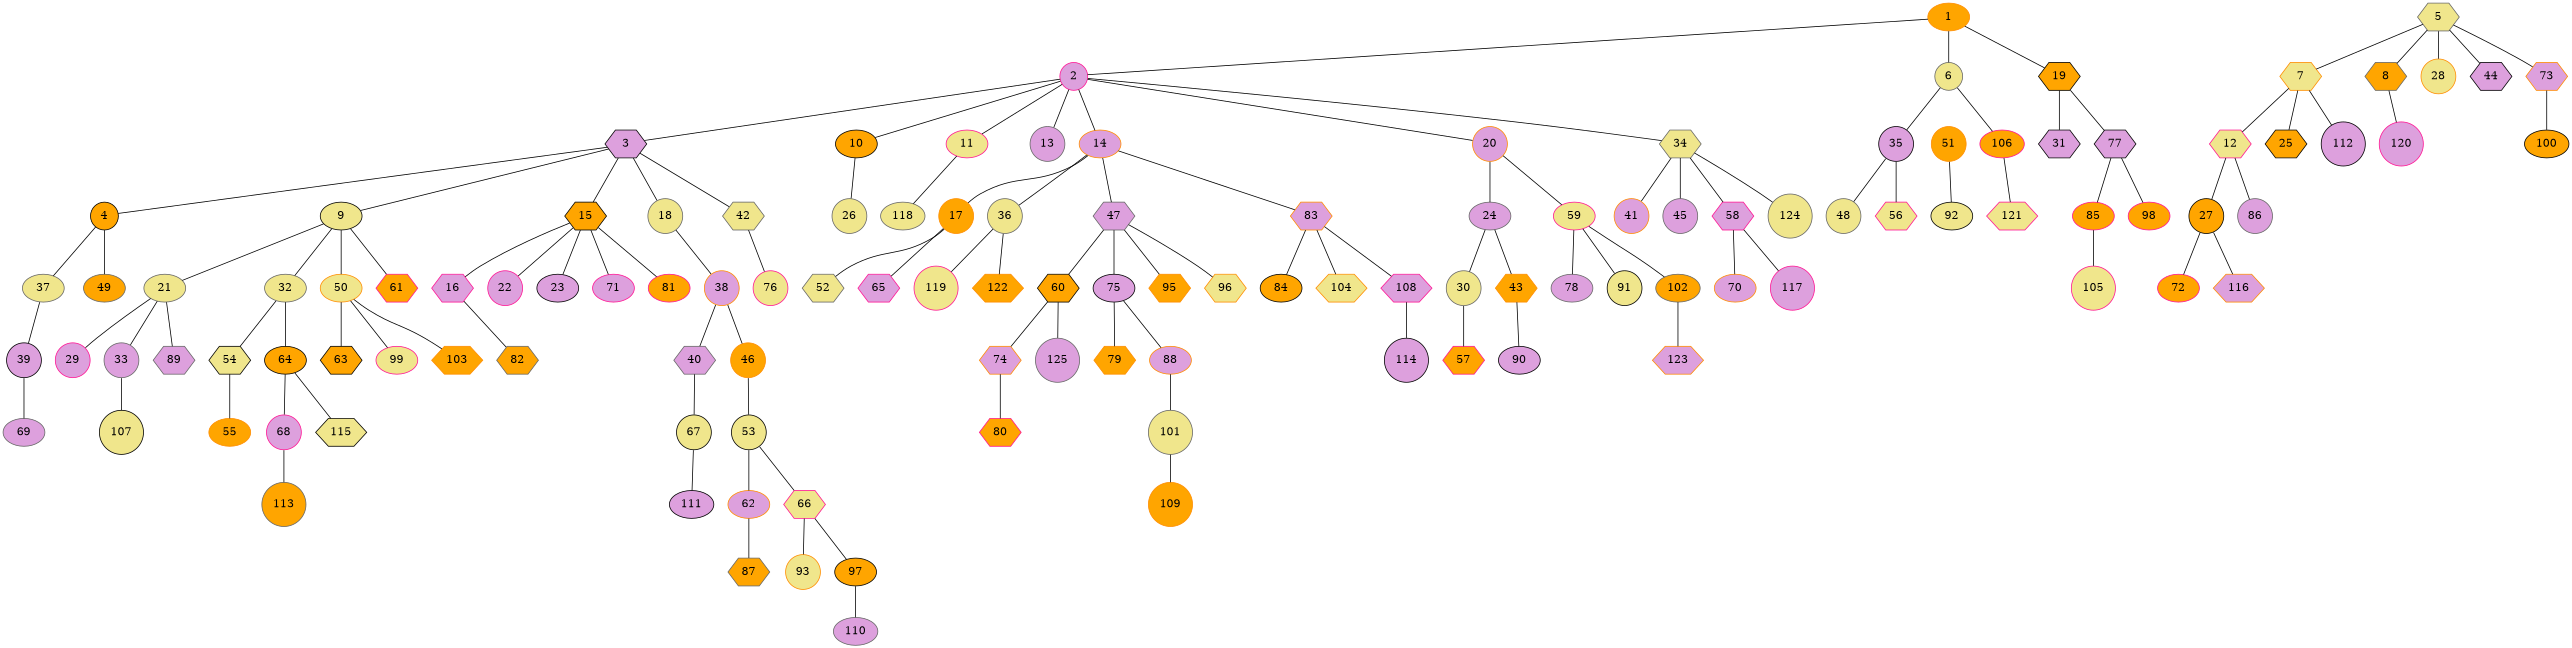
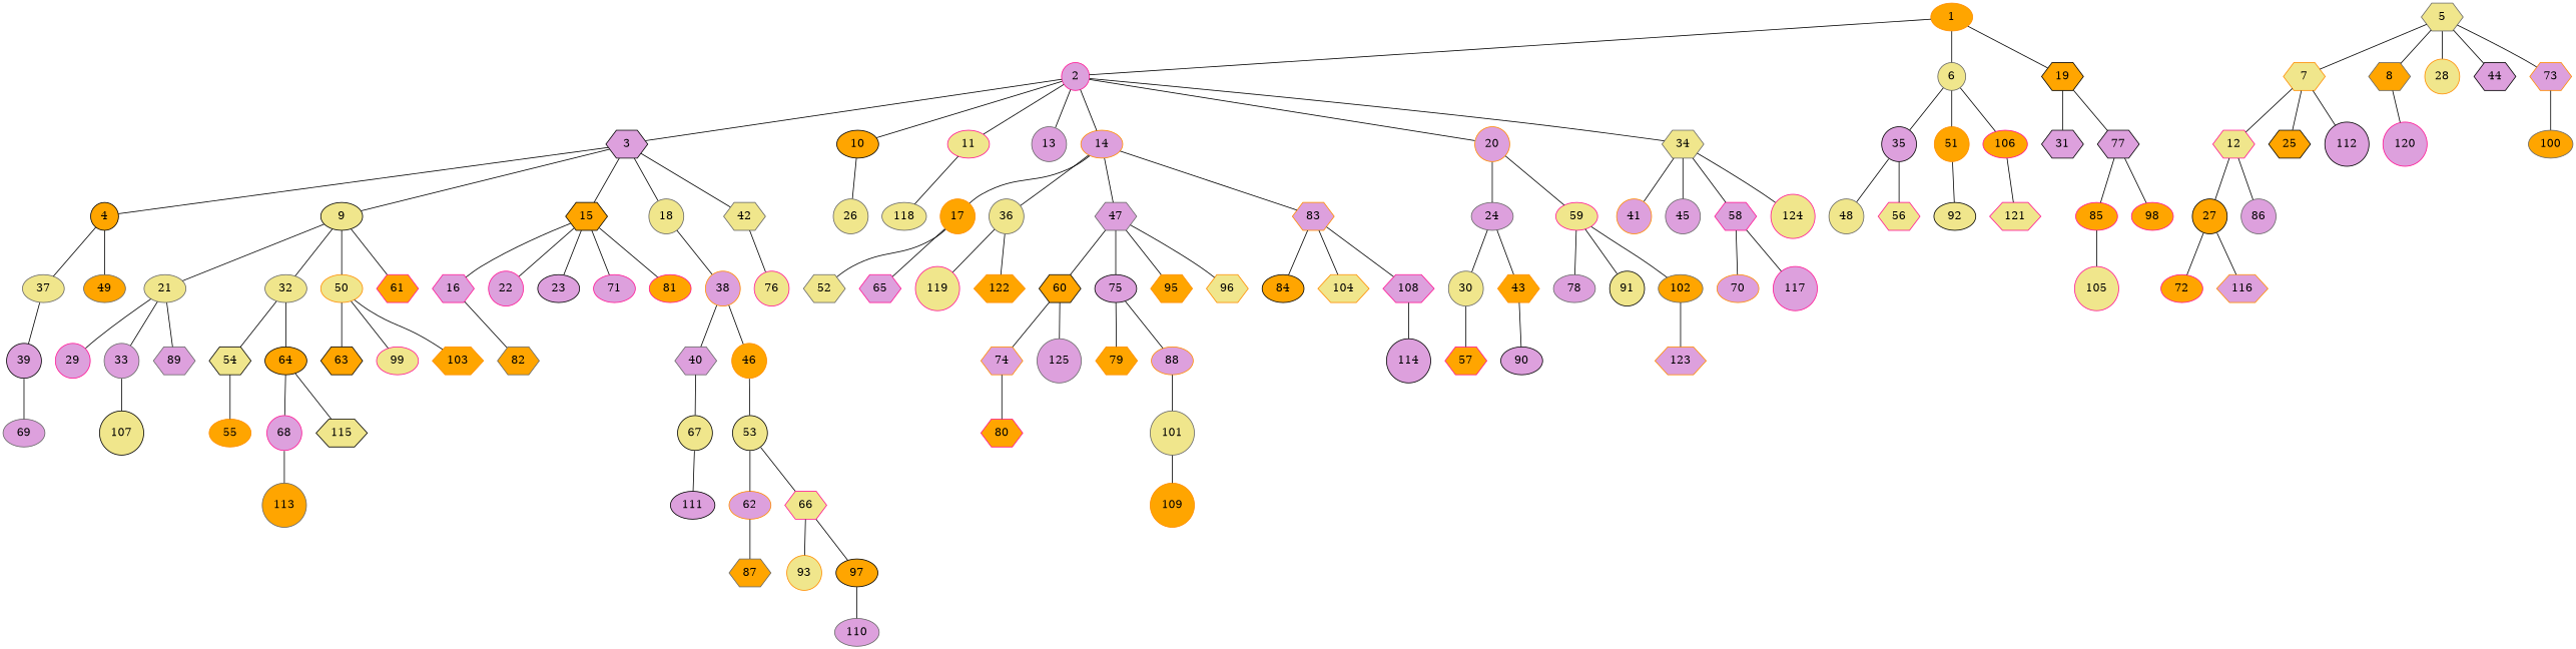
  graph {
    node [color=gray40 fillcolor=plum shape=hexagon style=filled]
    1 [color=darkorange fillcolor=orange shape=ellipse]
    2 [color=deeppink shape=circle]
    6 [fillcolor=khaki shape=circle]
    19 [color=black fillcolor=orange]
    3 [color=black]
    10 [color=black fillcolor=orange shape=ellipse]
    11 [color=deeppink fillcolor=khaki shape=ellipse]
    13 [shape=circle]
    14 [color=darkorange shape=ellipse]
    20 [color=darkorange shape=circle]
    34 [fillcolor=khaki]
    5 [fillcolor=khaki]
    7 [color=darkorange fillcolor=khaki]
    8 [fillcolor=orange]
    28 [color=darkorange fillcolor=khaki shape=circle]
    44 [color=black]
    73 [color=darkorange]
    35 [color=black shape=circle]
    51 [color=darkorange fillcolor=orange shape=circle]
    106 [color=deeppink fillcolor=orange shape=ellipse]
    31 [color=black]
    77 [color=black]
    4 [color=black fillcolor=orange shape=circle]
    9 [color=black fillcolor=khaki shape=ellipse]
    15 [color=black fillcolor=orange]
    18 [fillcolor=khaki shape=circle]
    42 [fillcolor=khaki]
    26 [fillcolor=khaki shape=circle]
    118 [fillcolor=khaki shape=ellipse]
    17 [color=darkorange fillcolor=orange shape=circle]
    36 [fillcolor=khaki shape=circle]
    47
    83 [color=darkorange]
    24 [shape=ellipse]
    59 [color=deeppink fillcolor=khaki shape=ellipse]
    41 [color=darkorange shape=circle]
    45 [shape=circle]
    58 [color=deeppink]
-   124 [fillcolor=khaki shape=circle]
+   124 [color=deeppink fillcolor=khaki shape=circle]
    37 [fillcolor=khaki shape=ellipse]
    49 [fillcolor=orange shape=ellipse]
    21 [fillcolor=khaki shape=ellipse]
    32 [fillcolor=khaki shape=ellipse]
    50 [color=darkorange fillcolor=khaki shape=ellipse]
    61 [color=deeppink fillcolor=orange]
    16 [color=deeppink]
    22 [color=deeppink shape=circle]
    23 [color=black shape=ellipse]
    71 [color=deeppink shape=ellipse]
    81 [color=deeppink fillcolor=orange shape=ellipse]
    38 [color=darkorange shape=circle]
    76 [color=deeppink fillcolor=khaki shape=circle]
    39 [color=black shape=circle]
    12 [color=deeppink fillcolor=khaki]
    25 [color=black fillcolor=orange]
    112 [color=black shape=circle]
    120 [color=deeppink shape=circle]
-   100 [color=black fillcolor=orange shape=ellipse]
+   100 [fillcolor=orange shape=ellipse]
    48 [fillcolor=khaki shape=circle]
    56 [color=deeppink fillcolor=khaki]
    92 [color=black fillcolor=khaki shape=ellipse]
    121 [color=deeppink fillcolor=khaki]
    27 [color=black fillcolor=orange shape=circle]
    86 [shape=circle]
    29 [color=deeppink shape=circle]
    33 [shape=circle]
    89
    54 [color=black fillcolor=khaki]
    64 [color=black fillcolor=orange shape=ellipse]
    63 [color=black fillcolor=orange]
    99 [color=deeppink fillcolor=khaki shape=ellipse]
    103 [color=darkorange fillcolor=orange]
    72 [color=deeppink fillcolor=orange shape=ellipse]
    116 [color=darkorange]
    52 [fillcolor=khaki]
    65 [color=deeppink]
    119 [color=deeppink fillcolor=khaki shape=circle]
    122 [color=darkorange fillcolor=orange]
    60 [color=black fillcolor=orange]
    75 [color=black shape=ellipse]
    95 [color=darkorange fillcolor=orange]
    96 [color=darkorange fillcolor=khaki]
    84 [color=black fillcolor=orange shape=ellipse]
    104 [color=darkorange fillcolor=khaki]
    108 [color=deeppink]
    82 [fillcolor=orange]
    40
    46 [color=darkorange fillcolor=orange shape=circle]
    85 [color=deeppink fillcolor=orange shape=ellipse]
    98 [color=deeppink fillcolor=orange shape=ellipse]
    30 [fillcolor=khaki shape=circle]
    43 [color=darkorange fillcolor=orange]
    78 [shape=ellipse]
    91 [color=black fillcolor=khaki shape=circle]
    102 [fillcolor=orange shape=ellipse]
    107 [color=black fillcolor=khaki shape=circle]
    57 [color=deeppink fillcolor=orange]
    90 [color=black shape=ellipse]
    55 [color=darkorange fillcolor=orange shape=ellipse]
    68 [color=deeppink shape=circle]
    115 [color=black fillcolor=khaki]
    70 [color=darkorange shape=ellipse]
    117 [color=deeppink shape=circle]
    69 [shape=ellipse]
    67 [color=black fillcolor=khaki shape=circle]
    53 [color=black fillcolor=khaki shape=circle]
    111 [color=black shape=ellipse]
    62 [color=darkorange shape=ellipse]
    66 [color=deeppink fillcolor=khaki]
    74 [color=darkorange]
    125 [shape=circle]
    79 [color=darkorange fillcolor=orange]
    88 [color=darkorange shape=ellipse]
    87 [fillcolor=orange]
    93 [color=darkorange fillcolor=khaki shape=circle]
    97 [color=black fillcolor=orange shape=ellipse]
    123 [color=darkorange]
    80 [color=deeppink fillcolor=orange]
    113 [fillcolor=orange shape=circle]
    110 [shape=ellipse]
    101 [fillcolor=khaki shape=circle]
    105 [color=deeppink fillcolor=khaki shape=circle]
    114 [color=black shape=circle]
    109 [color=darkorange fillcolor=orange shape=circle]
    1 -- 2
    1 -- 6
    1 -- 19
    2 -- 3
    2 -- 10
    2 -- 11
    2 -- 13
    2 -- 14
    2 -- 20
    2 -- 34
    6 -- 35
+   6 -- 51
    6 -- 106
    19 -- 31
    19 -- 77
    3 -- 4
    3 -- 9
    3 -- 15
    3 -- 18
    3 -- 42
    10 -- 26
    11 -- 118
    14 -- 17
    14 -- 36
    14 -- 47
    14 -- 83
    20 -- 24
    20 -- 59
    34 -- 41
    34 -- 45
    34 -- 58
    34 -- 124
    5 -- 7
    5 -- 8
    5 -- 28
    5 -- 44
    5 -- 73
    7 -- 12
    7 -- 25
    7 -- 112
    8 -- 120
    73 -- 100
    35 -- 48
    35 -- 56
    51 -- 92
    106 -- 121
    77 -- 85
    77 -- 98
    4 -- 37
    4 -- 49
    9 -- 21
    9 -- 32
    9 -- 50
    9 -- 61
    15 -- 16
    15 -- 22
    15 -- 23
    15 -- 71
    15 -- 81
    18 -- 38
    42 -- 76
    17 -- 52
    17 -- 65
    36 -- 119
    36 -- 122
    47 -- 60
    47 -- 75
    47 -- 95
    47 -- 96
    83 -- 84
    83 -- 104
    83 -- 108
    24 -- 30
    24 -- 43
    59 -- 78
    59 -- 91
    59 -- 102
    58 -- 70
    58 -- 117
    37 -- 39
    21 -- 29
    21 -- 33
    21 -- 89
    32 -- 54
    32 -- 64
    50 -- 63
    50 -- 99
    50 -- 103
    16 -- 82
    38 -- 40
    38 -- 46
    39 -- 69
    12 -- 27
    12 -- 86
    27 -- 72
    27 -- 116
    33 -- 107
    54 -- 55
    64 -- 68
    64 -- 115
    60 -- 74
    60 -- 125
    75 -- 79
    75 -- 88
    108 -- 114
    40 -- 67
    46 -- 53
    85 -- 105
    30 -- 57
    43 -- 90
    102 -- 123
    68 -- 113
    67 -- 111
    53 -- 62
    53 -- 66
    62 -- 87
    66 -- 93
    66 -- 97
    74 -- 80
    88 -- 101
    97 -- 110
    101 -- 109
  }
